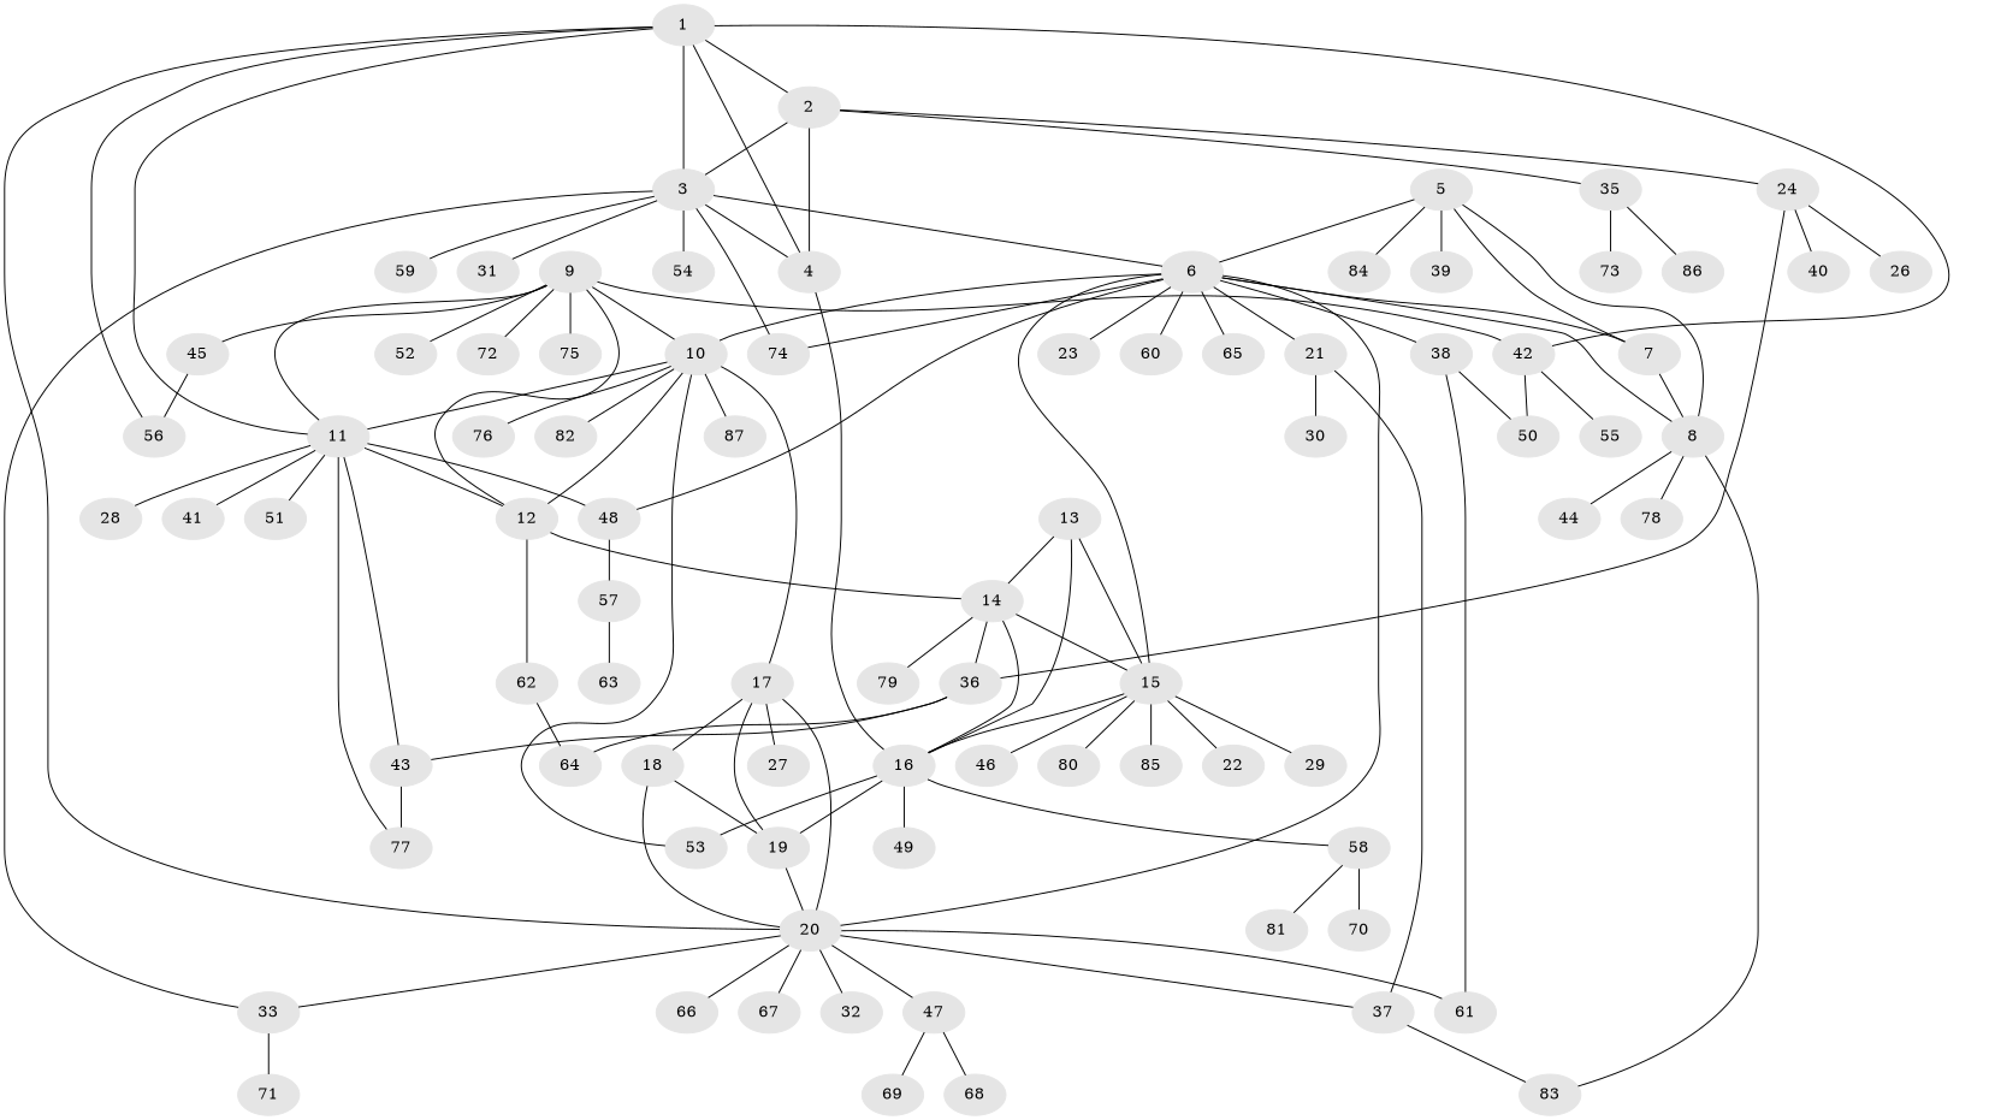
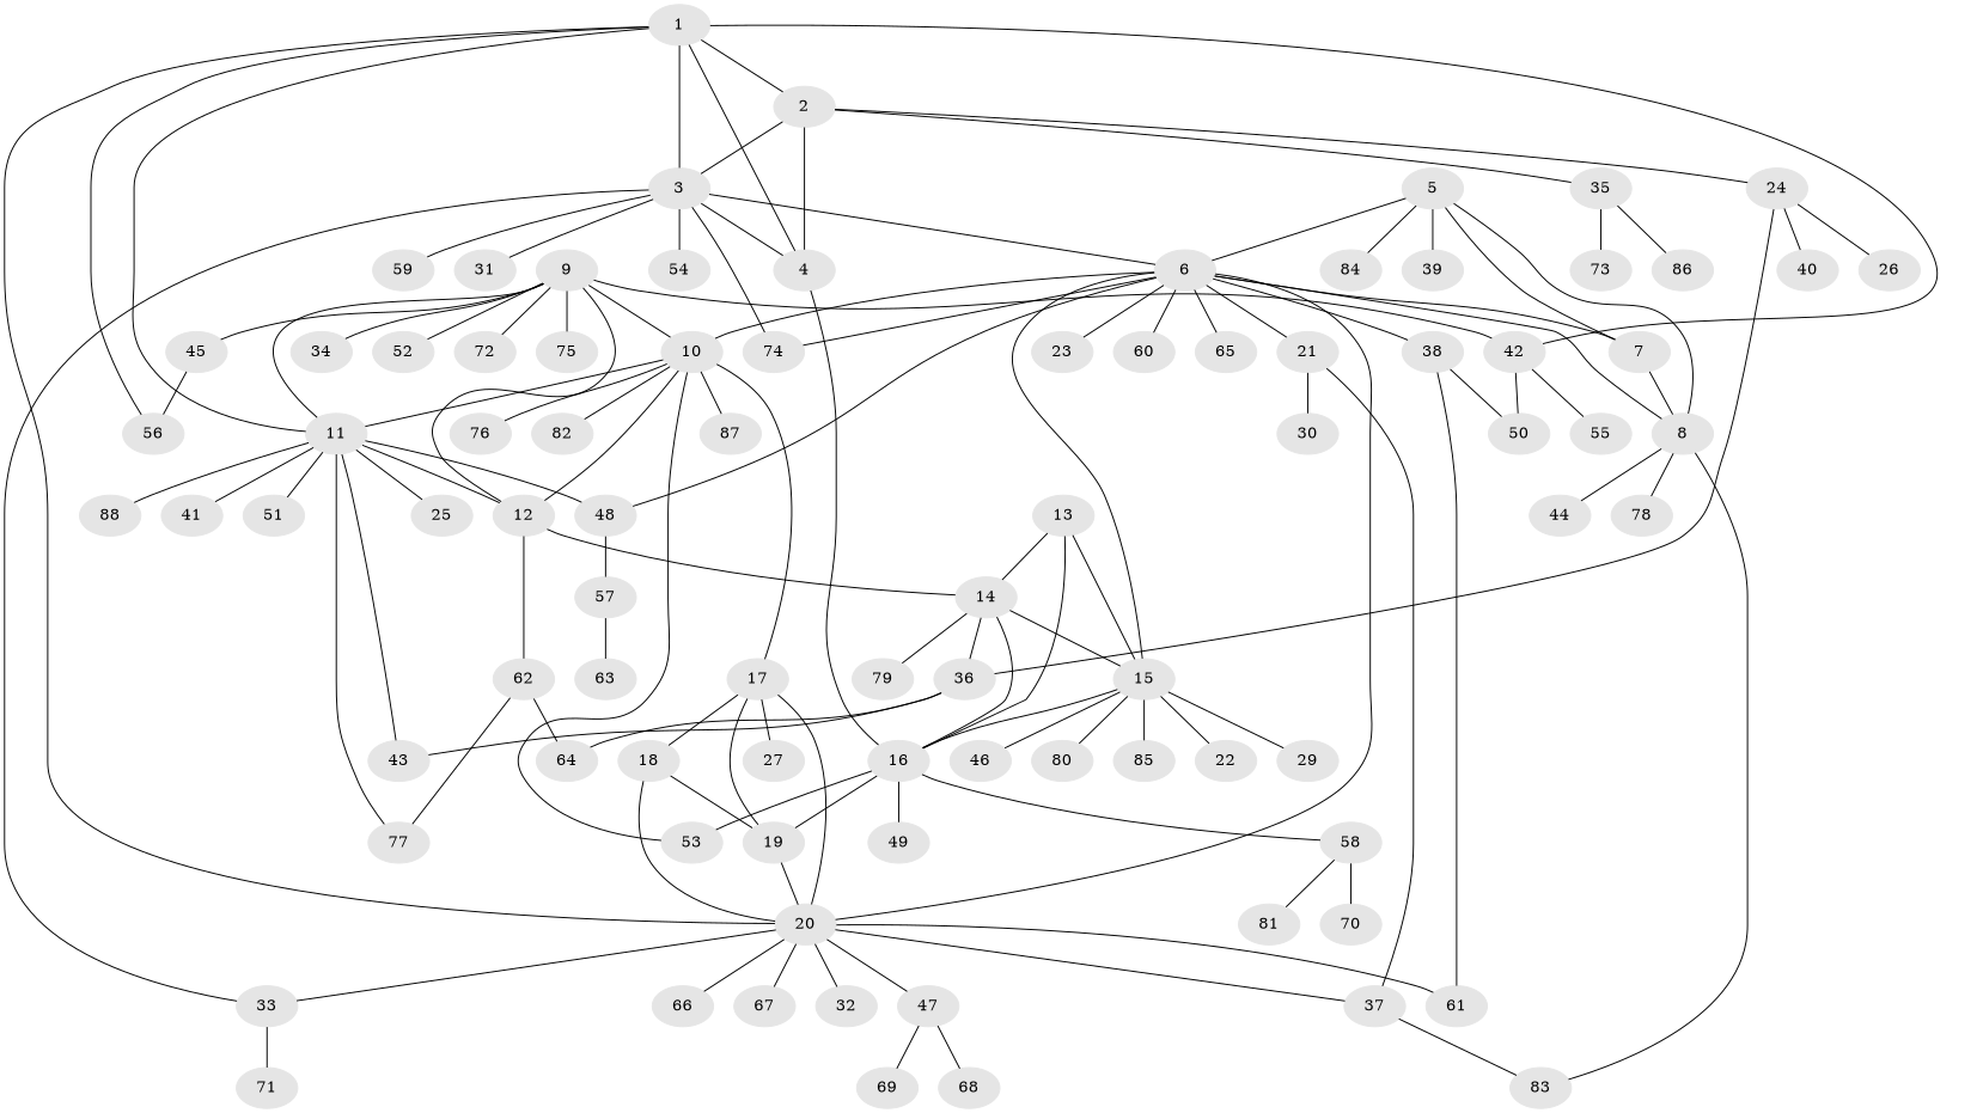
  graph {
    node [color=gray90 style=filled]
    1
    2
    3
    4
    11
    20
    42
    56
    24
    35
    6
    31
    33
    54
    59
    74
    16
    48
    12
-   28
+   25
+   28 [label=88]
    41
    43
    51
    77
    37
    32
    47
    61
    66
    67
    50
    55
    36
    26
    40
    73
    86
    7
    8
    10
    15
    21
    23
    38
    60
    65
    71
    53
    19
    49
    58
    5
    39
    84
    44
    78
    83
    17
    76
    82
    87
    22
    29
    46
    80
    85
    30
    57
    9
+   34
    45
    52
    72
    75
    14
    62
    18
    27
    79
    64
    13
    70
    81
    68
    69
    63
    1 -- 2
    1 -- 3
    1 -- 4
    1 -- 11
    1 -- 20
    1 -- 42
    1 -- 56
    2 -- 3
    2 -- 4
    2 -- 24
    2 -- 35
    3 -- 4
    3 -- 6
    3 -- 31
    3 -- 33
    3 -- 54
    3 -- 59
    3 -- 74
    4 -- 16
    11 -- 48
    11 -- 12
+   11 -- 25
    11 -- 28
    11 -- 41
    11 -- 43
    11 -- 51
    11 -- 77
    20 -- 33
    20 -- 37
    20 -- 32
    20 -- 47
    20 -- 61
    20 -- 66
    20 -- 67
    42 -- 50
    42 -- 55
    24 -- 36
    24 -- 26
    24 -- 40
    35 -- 73
    35 -- 86
    6 -- 20
    6 -- 74
    6 -- 48
    6 -- 7
    6 -- 8
    6 -- 10
    6 -- 15
    6 -- 21
    6 -- 23
    6 -- 38
    6 -- 60
    6 -- 65
    33 -- 71
    16 -- 53
    16 -- 19
    16 -- 49
    16 -- 58
    48 -- 57
    12 -- 14
    12 -- 62
-   43 -- 77
+   62 -- 77
    37 -- 83
    47 -- 68
    47 -- 69
    36 -- 43
    36 -- 64
    7 -- 8
    8 -- 44
    8 -- 78
    8 -- 83
    10 -- 11
    10 -- 12
    10 -- 53
    10 -- 17
    10 -- 76
    10 -- 82
    10 -- 87
    15 -- 16
    15 -- 22
    15 -- 29
    15 -- 46
    15 -- 80
    15 -- 85
    21 -- 37
    21 -- 30
    38 -- 61
    38 -- 50
    19 -- 20
    58 -- 70
    58 -- 81
    5 -- 6
    5 -- 7
    5 -- 8
    5 -- 39
    5 -- 84
    17 -- 20
    17 -- 19
    17 -- 18
    17 -- 27
    57 -- 63
    9 -- 11
    9 -- 42
    9 -- 12
    9 -- 10
+   9 -- 34
    9 -- 45
    9 -- 52
    9 -- 72
    9 -- 75
    45 -- 56
    14 -- 16
    14 -- 36
    14 -- 15
    14 -- 79
    62 -- 64
    18 -- 20
    18 -- 19
    13 -- 16
    13 -- 15
    13 -- 14
  }
